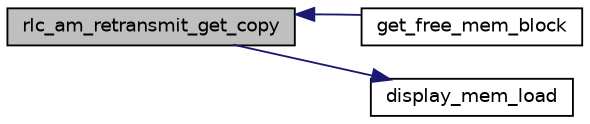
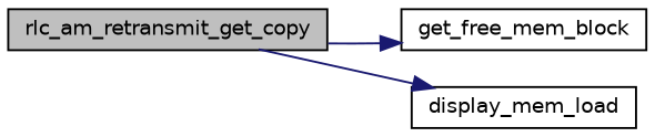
  digraph {
    rankdir=LR
    node [color=black fillcolor=white fontname=Helvetica fontsize=10 shape=record style=filled]
    edge [color=midnightblue fontname=Helvetica fontsize=10 labelfontname=Helvetica labelfontsize=10 style=solid]
    n1 [fillcolor=grey75 fontcolor=black height=0.2 label=rlc_am_retransmit_get_copy width=0.4]
    n2 [height=0.2 label=get_free_mem_block width=0.4]
    n3 [height=0.2 label=display_mem_load width=0.4]
-   n2 -> n1
+   n1 -> n2
    n1 -> n3
  }
